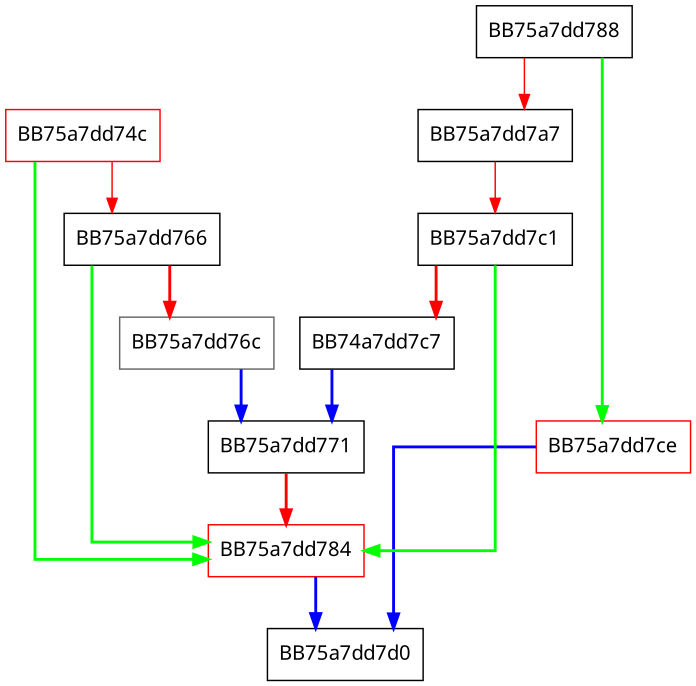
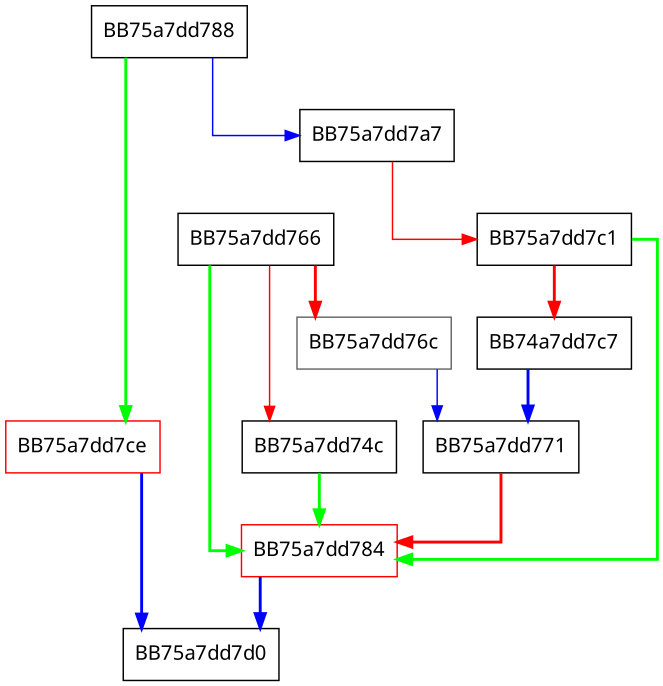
  digraph {
    fontname="Noto Sans"
    splines=ortho
    node [color=black fontname="Noto Sans" shape=box]
    edge [color=red fontname="Noto Sans" style=bold]
    BB75a7dd7ce [color=red]
    BB75a7dd788
    BB75a7dd7a7
-   BB75a7dd74c [color=red]
+   BB75a7dd74c
    BB75a7dd784 [color=red]
    BB75a7dd766
    BB75a7dd7d0
    BB75a7dd7c1
    BB75a7dd76c [color=gray40]
    BB75a7dd771
    n11 [label=BB74a7dd7c7]
    BB75a7dd7ce -> BB75a7dd7d0 [color=blue]
    BB75a7dd788 -> BB75a7dd7ce [color=green]
-   BB75a7dd788 -> BB75a7dd7a7 [style=solid]
+   BB75a7dd788 -> BB75a7dd7a7 [color=blue style=solid]
    BB75a7dd7a7 -> BB75a7dd7c1 [style=solid]
    BB75a7dd74c -> BB75a7dd784 [color=green]
-   BB75a7dd74c -> BB75a7dd766 [style=solid]
+   BB75a7dd766 -> BB75a7dd74c [style=solid]
    BB75a7dd784 -> BB75a7dd7d0 [color=blue]
    BB75a7dd766 -> BB75a7dd784 [color=green]
    BB75a7dd766 -> BB75a7dd76c
    BB75a7dd7c1 -> BB75a7dd784 [color=green]
    BB75a7dd7c1 -> n11
-   BB75a7dd76c -> BB75a7dd771 [color=blue]
+   BB75a7dd76c -> BB75a7dd771 [color=blue style=solid]
    BB75a7dd771 -> BB75a7dd784
    n11 -> BB75a7dd771 [color=blue]
  }
